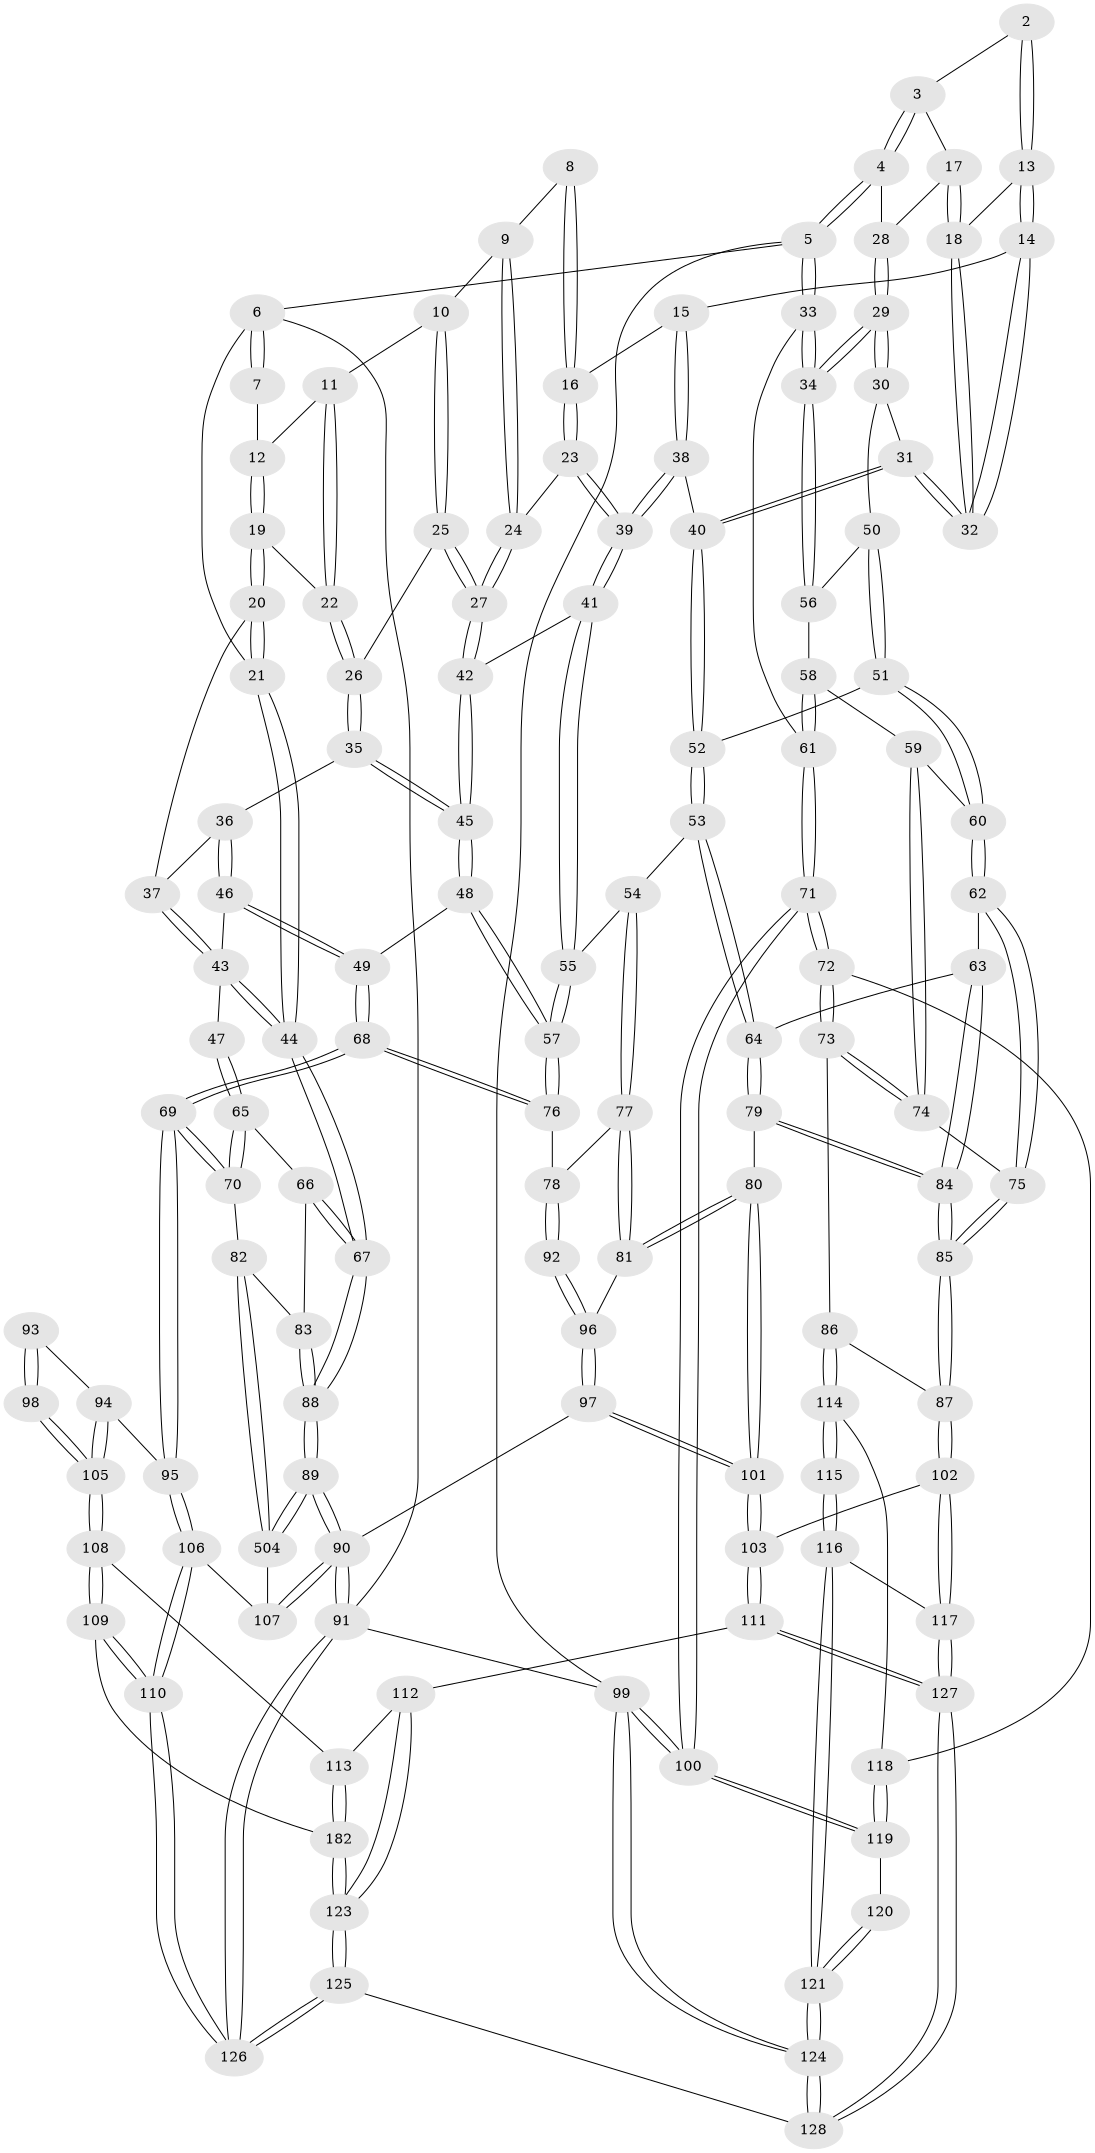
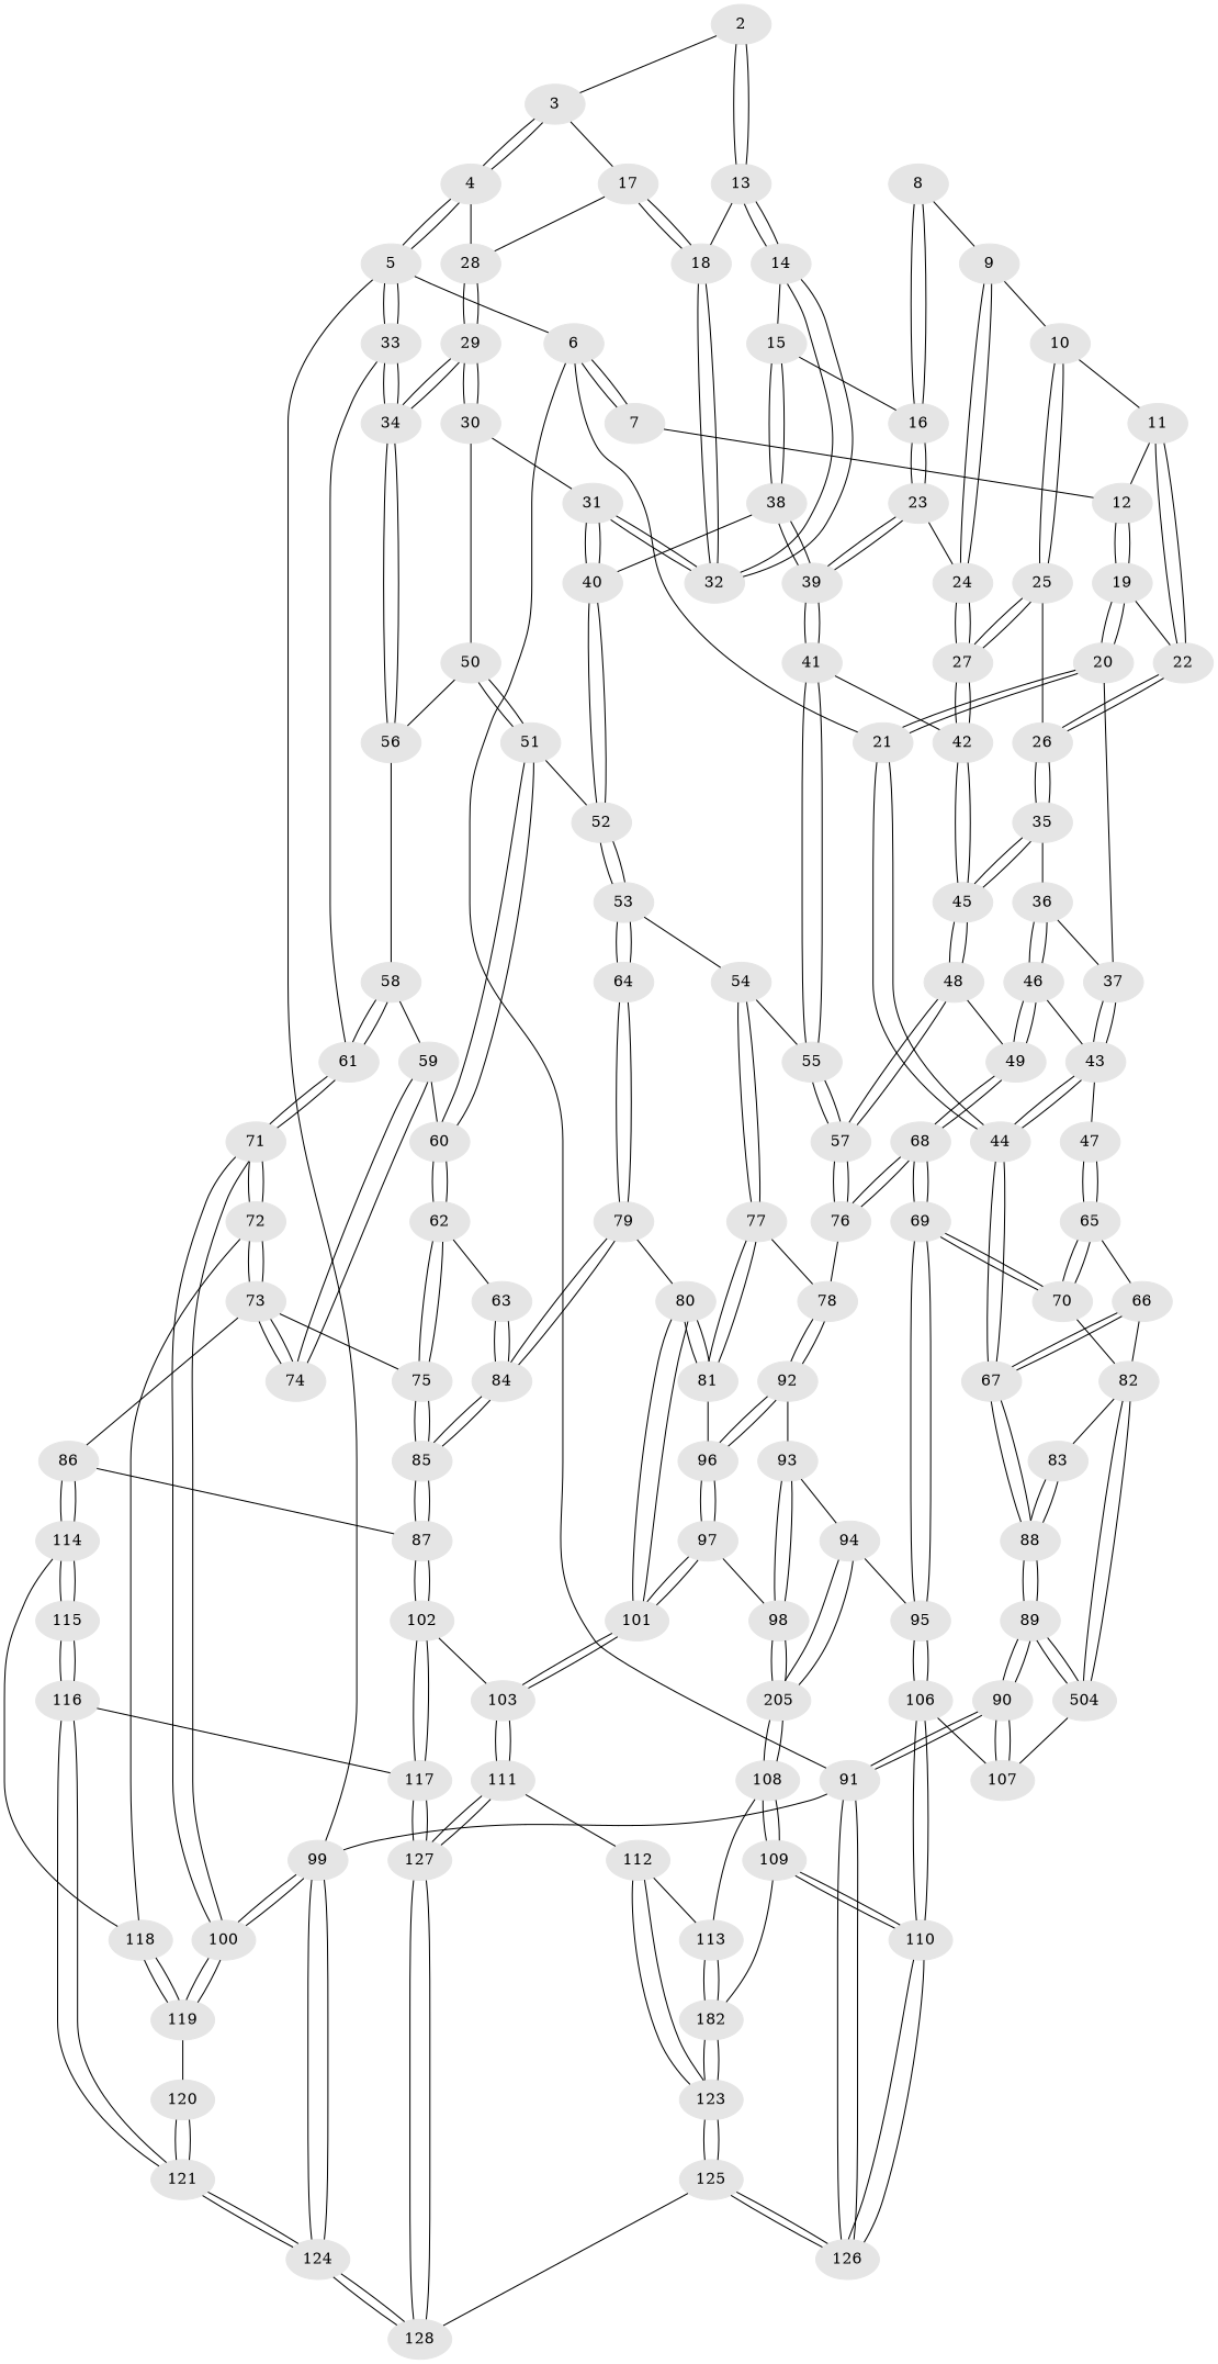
  graph {
    node [color=gray90 style=filled]
    2
    3
    13
    8
    9
    16
    4
    17
    14
    18
    5
    28
    6
    33
    99
    29
    7
    21
    91
    34
    61
    100
    124
    12
    44
    126
    19
    10
    24
    23
    11
    25
    27
    22
    26
    20
    15
    32
    38
    39
    40
    37
    43
    67
    35
    41
    42
    36
    45
    30
    31
    50
    56
    51
    52
    71
    58
    46
    48
    49
    47
    55
    53
    57
    65
    88
    68
    66
    70
    76
    69
    60
    62
    54
    64
    77
    79
    78
    81
    59
    74
    75
    63
    72
    84
    85
    80
    83
    82
    89
    95
    106
    n93 [label=504]
    73
    118
    119
    86
    87
    114
    92
    96
    93
    101
    103
    97
    107
    102
    115
    117
    90
    94
    98
-   105
+   105 [label=205]
    108
    110
    128
    120
    111
    127
    112
    109
    113
    n123 [label=182]
    123
    125
    116
    121
    2 -- 3
    2 -- 13
    2 -- 13
    3 -- 4
    3 -- 4
    3 -- 17
    13 -- 14
    13 -- 14
    13 -- 18
    8 -- 9
    8 -- 16
    8 -- 16
    9 -- 10
    9 -- 24
    9 -- 24
    16 -- 23
    16 -- 23
    4 -- 5
    4 -- 5
    4 -- 28
    17 -- 18
    17 -- 18
    17 -- 28
    14 -- 15
    14 -- 32
    14 -- 32
    18 -- 32
    18 -- 32
    5 -- 6
    5 -- 33
    5 -- 33
    5 -- 99
    28 -- 29
    28 -- 29
    6 -- 7
    6 -- 7
    6 -- 21
    6 -- 91
    33 -- 34
    33 -- 34
    33 -- 61
    99 -- 100
    99 -- 100
    99 -- 124
    99 -- 124
    29 -- 34
    29 -- 34
    29 -- 30
    29 -- 30
    7 -- 12
    21 -- 44
    21 -- 44
    91 -- 99
    91 -- 126
    91 -- 126
    34 -- 56
    34 -- 56
    61 -- 71
    61 -- 71
    100 -- 119
    100 -- 119
    124 -- 128
    124 -- 128
    12 -- 19
    12 -- 19
    44 -- 67
    44 -- 67
    19 -- 22
    19 -- 20
    19 -- 20
    10 -- 11
    10 -- 25
    10 -- 25
    24 -- 27
    24 -- 27
    23 -- 24
    23 -- 39
    23 -- 39
    11 -- 12
    11 -- 22
    11 -- 22
    25 -- 27
    25 -- 27
    25 -- 26
    27 -- 42
    27 -- 42
    22 -- 26
    22 -- 26
    26 -- 35
    26 -- 35
    20 -- 21
    20 -- 21
    20 -- 37
    15 -- 16
    15 -- 38
    15 -- 38
    38 -- 39
    38 -- 39
    38 -- 40
    39 -- 41
    39 -- 41
    40 -- 52
    40 -- 52
    37 -- 43
    37 -- 43
    43 -- 44
    43 -- 44
    43 -- 47
    67 -- 88
    67 -- 88
    35 -- 36
    35 -- 45
    35 -- 45
    41 -- 42
    41 -- 55
    41 -- 55
    42 -- 45
    42 -- 45
    36 -- 37
    36 -- 46
    36 -- 46
    45 -- 48
    45 -- 48
    30 -- 31
    30 -- 50
    31 -- 32
    31 -- 32
    31 -- 40
    31 -- 40
    50 -- 56
    50 -- 51
    50 -- 51
    56 -- 58
    51 -- 52
    51 -- 60
    51 -- 60
    52 -- 53
    52 -- 53
    71 -- 100
    71 -- 100
    71 -- 72
    71 -- 72
    58 -- 61
    58 -- 61
    58 -- 59
    46 -- 43
    46 -- 49
    46 -- 49
    48 -- 49
    48 -- 57
    48 -- 57
    49 -- 68
    49 -- 68
    47 -- 65
    47 -- 65
    55 -- 57
    55 -- 57
    53 -- 54
    53 -- 64
    53 -- 64
    57 -- 76
    57 -- 76
    65 -- 66
    65 -- 70
    65 -- 70
    88 -- 89
    88 -- 89
    68 -- 76
    68 -- 76
    68 -- 69
    68 -- 69
    66 -- 67
    66 -- 67
-   66 -- 83
+   66 -- 82
    70 -- 82
    76 -- 78
    69 -- 70
    69 -- 70
    69 -- 95
    69 -- 95
    60 -- 62
    60 -- 62
    62 -- 75
    62 -- 75
    62 -- 63
    54 -- 55
    54 -- 77
    54 -- 77
    64 -- 79
    64 -- 79
    77 -- 78
    77 -- 81
    77 -- 81
    79 -- 84
    79 -- 84
    79 -- 80
    78 -- 92
    78 -- 92
    81 -- 96
    59 -- 60
    59 -- 74
    59 -- 74
-   74 -- 75
+   73 -- 75
    75 -- 85
    75 -- 85
-   63 -- 64
    63 -- 84
    63 -- 84
    72 -- 73
    72 -- 73
    72 -- 118
    84 -- 85
    84 -- 85
    85 -- 87
    85 -- 87
    80 -- 81
    80 -- 81
    80 -- 101
    80 -- 101
    83 -- 88
    83 -- 88
    82 -- 83
    82 -- n93
    82 -- n93
    89 -- n93
    89 -- n93
    89 -- 90
    89 -- 90
    95 -- 106
    95 -- 106
    106 -- 107
    106 -- 110
    106 -- 110
    n93 -- 107
    73 -- 74
    73 -- 74
    73 -- 86
    118 -- 119
    118 -- 119
    119 -- 120
    86 -- 87
    86 -- 114
    86 -- 114
    87 -- 102
    87 -- 102
    114 -- 118
    114 -- 115
    114 -- 115
    92 -- 96
    92 -- 96
+   92 -- 93
    96 -- 97
    96 -- 97
    93 -- 94
    93 -- 98
    93 -- 98
    101 -- 103
    101 -- 103
    103 -- 111
    103 -- 111
    97 -- 101
    97 -- 101
-   97 -- 90
+   97 -- 98
    102 -- 103
    102 -- 117
    102 -- 117
    115 -- 116
    115 -- 116
    117 -- 127
    117 -- 127
    90 -- 91
    90 -- 91
    90 -- 107
    90 -- 107
    94 -- 95
    94 -- 105
    94 -- 105
    98 -- 105
    98 -- 105
    105 -- 108
    105 -- 108
    108 -- 109
    108 -- 109
    108 -- 113
    110 -- 126
    110 -- 126
    120 -- 121
    120 -- 121
    111 -- 127
    111 -- 127
    111 -- 112
    127 -- 128
    127 -- 128
    112 -- 113
    112 -- 123
    112 -- 123
    109 -- 110
    109 -- 110
    109 -- n123
    113 -- n123
    113 -- n123
    n123 -- 123
    n123 -- 123
    123 -- 125
    123 -- 125
    125 -- 126
    125 -- 126
    125 -- 128
    116 -- 117
    116 -- 121
    116 -- 121
    121 -- 124
    121 -- 124
  }
